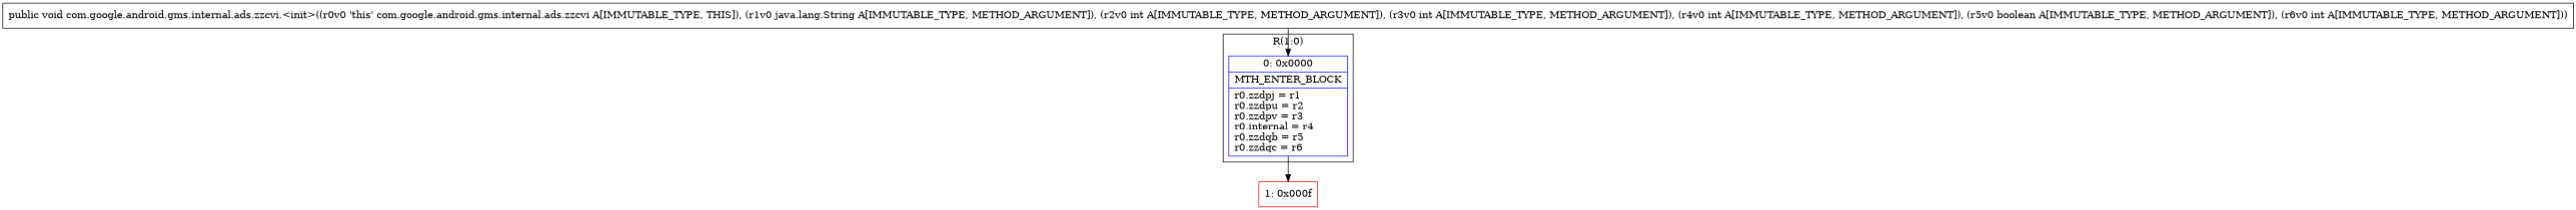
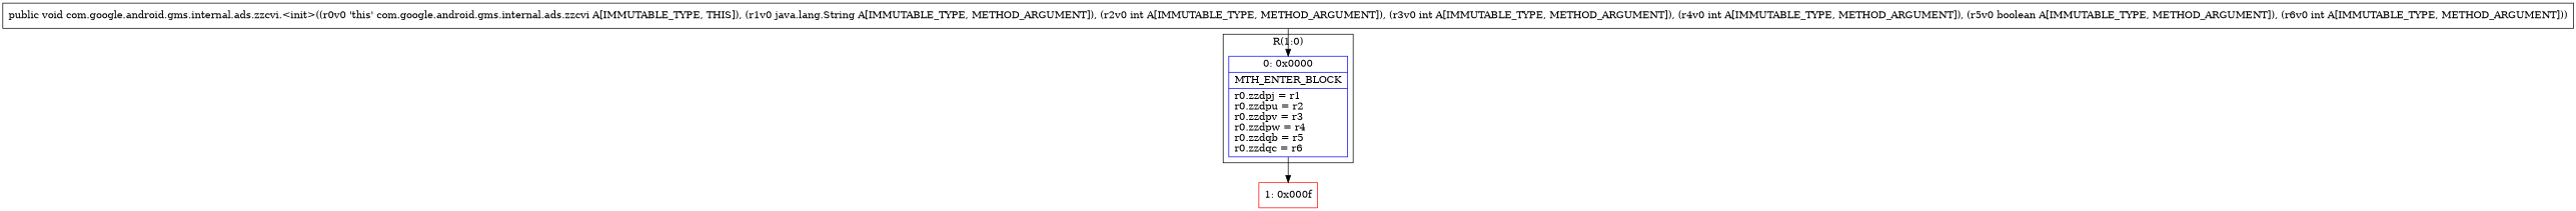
  digraph {
    node [shape=record]
-   n1 [color=blue label="{0\:\ 0x0000|MTH_ENTER_BLOCK\l|r0.zzdpj = r1\lr0.zzdpu = r2\lr0.zzdpv = r3\lr0.internal = r4\lr0.zzdqb = r5\lr0.zzdqc = r6\l}"]
+   n1 [color=blue label="{0\:\ 0x0000|MTH_ENTER_BLOCK\l|r0.zzdpj = r1\lr0.zzdpu = r2\lr0.zzdpv = r3\lr0.zzdpw = r4\lr0.zzdqb = r5\lr0.zzdqc = r6\l}"]
    n2 [color=red label="{1\:\ 0x000f}"]
    n3 [label="{public void com.google.android.gms.internal.ads.zzcvi.\<init\>((r0v0 'this' com.google.android.gms.internal.ads.zzcvi A[IMMUTABLE_TYPE, THIS]), (r1v0 java.lang.String A[IMMUTABLE_TYPE, METHOD_ARGUMENT]), (r2v0 int A[IMMUTABLE_TYPE, METHOD_ARGUMENT]), (r3v0 int A[IMMUTABLE_TYPE, METHOD_ARGUMENT]), (r4v0 int A[IMMUTABLE_TYPE, METHOD_ARGUMENT]), (r5v0 boolean A[IMMUTABLE_TYPE, METHOD_ARGUMENT]), (r6v0 int A[IMMUTABLE_TYPE, METHOD_ARGUMENT])) }"]
    subgraph cluster_1 {
      label="R(1:0)"
      n1
    }
    n1 -> n2
    n3 -> n1
  }
